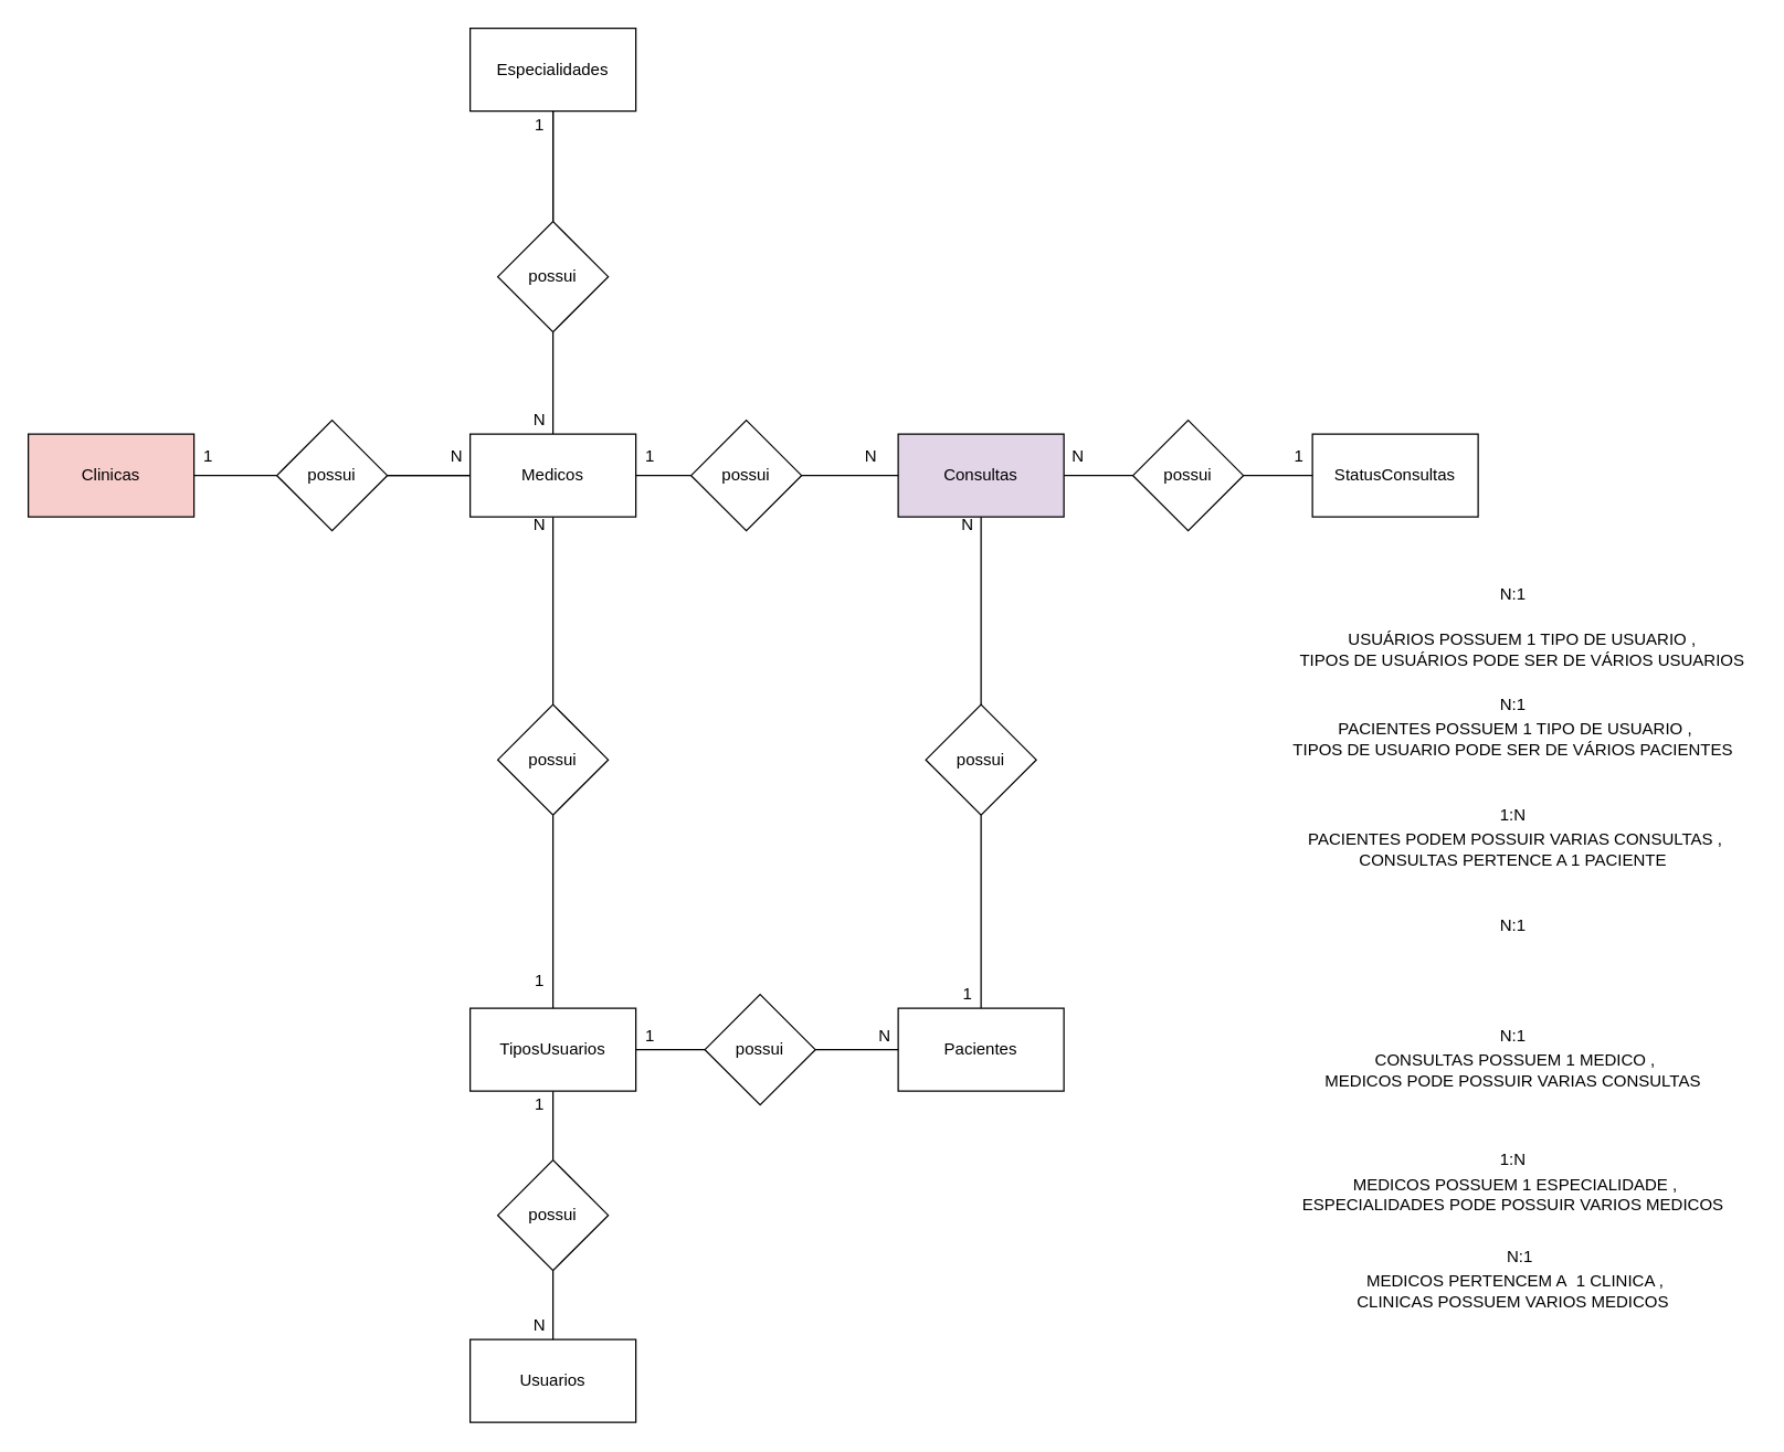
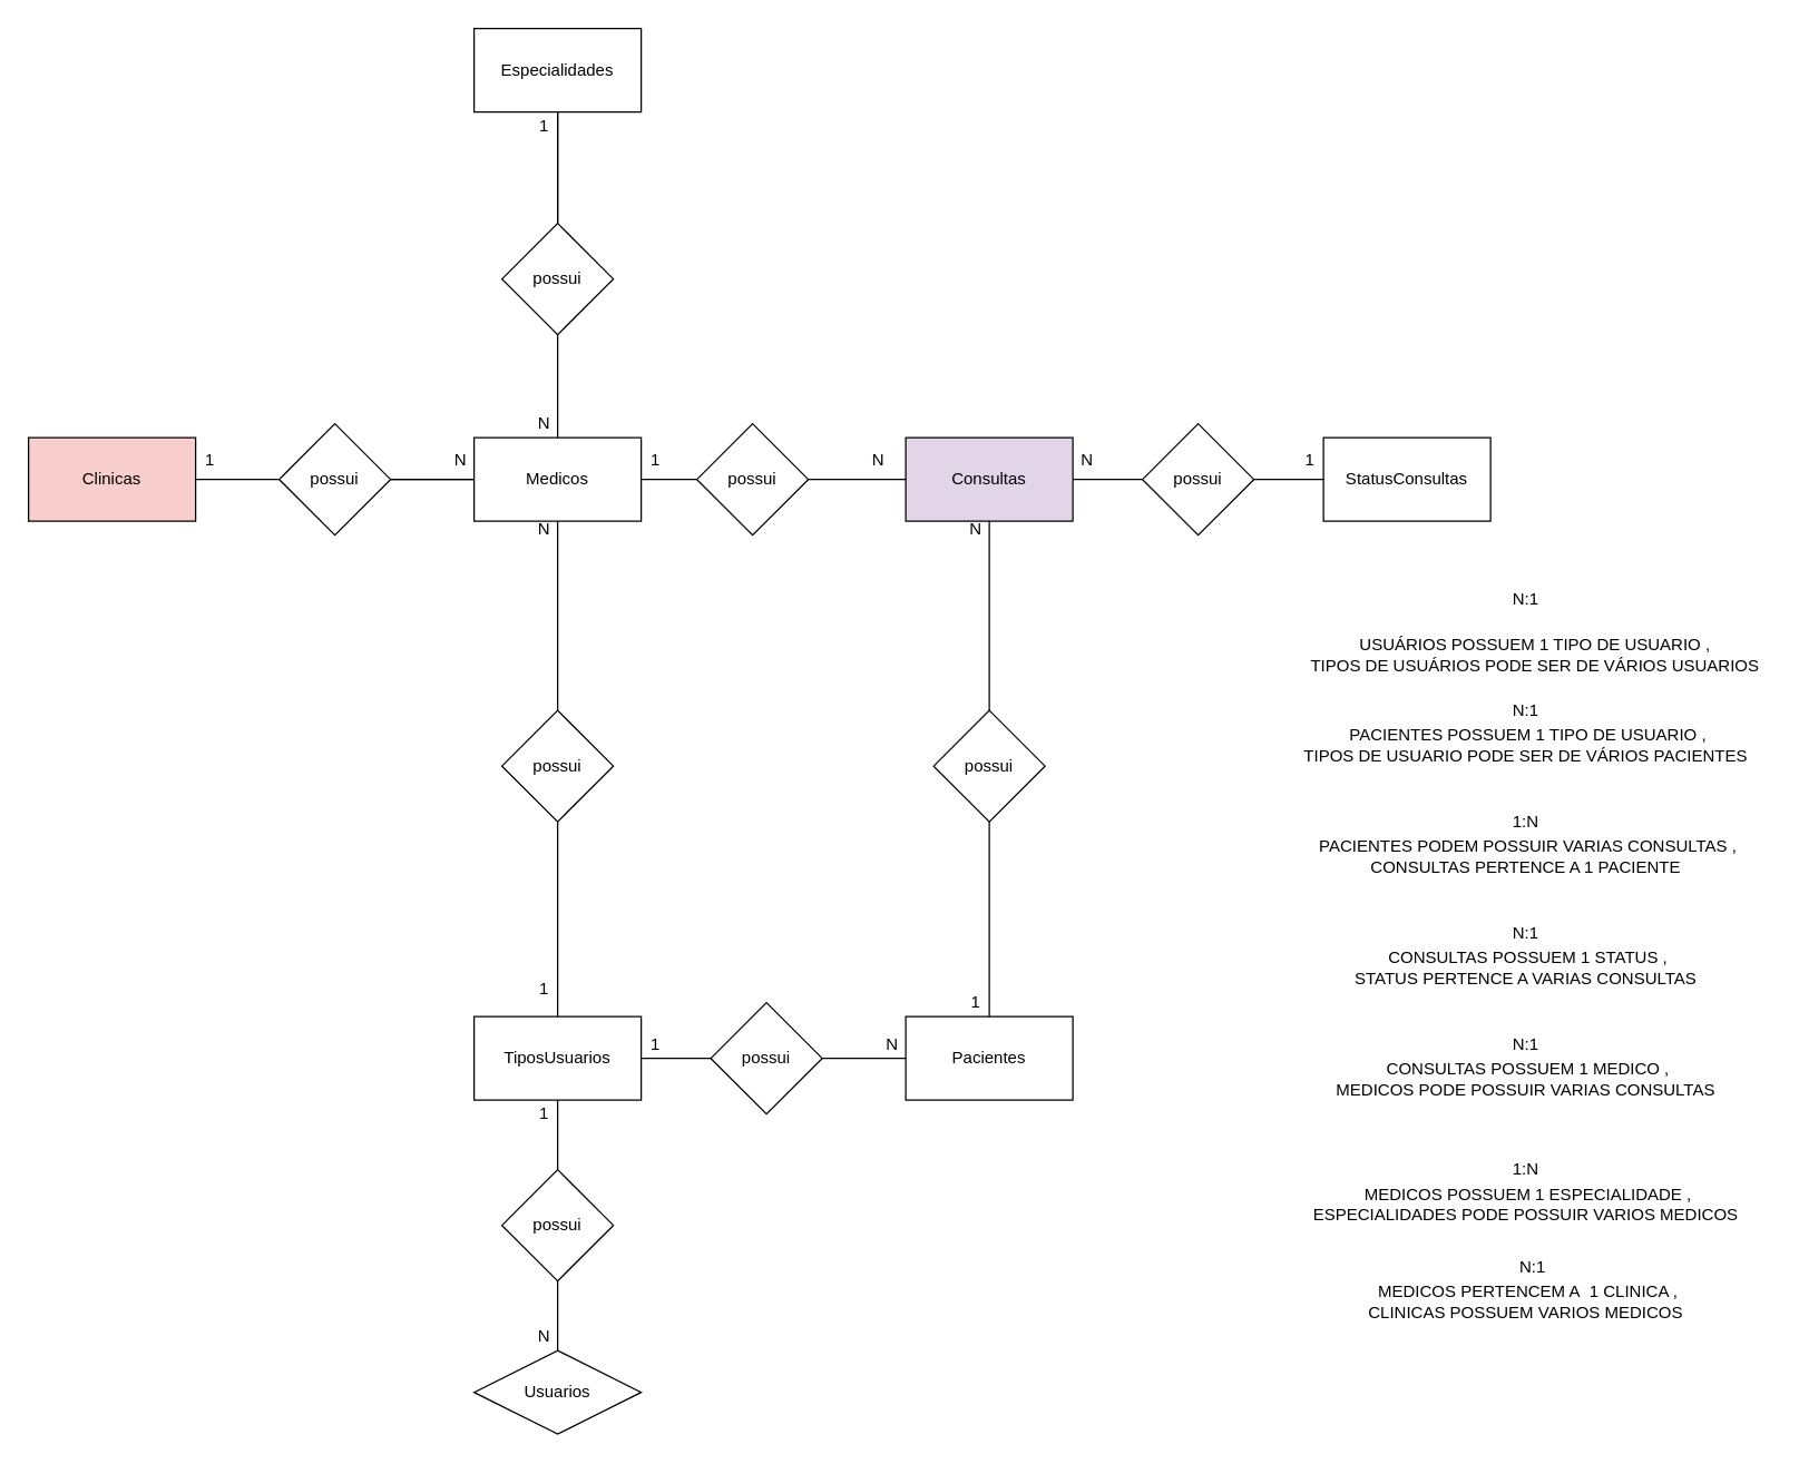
  <mxCell id="0" />
  <mxCell id="1" parent="0" />
  <mxCell id="2" value="" style="edgeStyle=orthogonalEdgeStyle;rounded=0;orthogonalLoop=1;jettySize=auto;html=1;endArrow=none;endFill=0;" parent="1" source="3" target="33" edge="1"><mxGeometry relative="1" as="geometry" /></mxCell>
  <mxCell id="3" value="Pacientes" style="rounded=0;whiteSpace=wrap;html=1;" parent="1" vertex="1"><mxGeometry x="650" y="730" width="120" height="60" as="geometry" /></mxCell>
  <mxCell id="4" value="" style="edgeStyle=orthogonalEdgeStyle;rounded=0;orthogonalLoop=1;jettySize=auto;html=1;endArrow=none;endFill=0;" parent="1" source="5" target="34" edge="1"><mxGeometry relative="1" as="geometry" /></mxCell>
  <mxCell id="5" value="Clinicas" style="rounded=0;whiteSpace=wrap;html=1;fillColor=#f8cecc;" parent="1" vertex="1"><mxGeometry x="20" y="314" width="120" height="60" as="geometry" /></mxCell>
  <mxCell id="6" value="" style="edgeStyle=orthogonalEdgeStyle;rounded=0;orthogonalLoop=1;jettySize=auto;html=1;endArrow=none;endFill=0;" parent="1" source="11" target="27" edge="1"><mxGeometry relative="1" as="geometry" /></mxCell>
  <mxCell id="7" value="" style="edgeStyle=orthogonalEdgeStyle;rounded=0;orthogonalLoop=1;jettySize=auto;html=1;endArrow=none;endFill=0;" parent="1" source="11" target="34" edge="1"><mxGeometry relative="1" as="geometry" /></mxCell>
  <mxCell id="8" value="" style="edgeStyle=orthogonalEdgeStyle;rounded=0;orthogonalLoop=1;jettySize=auto;html=1;endArrow=none;endFill=0;" parent="1" source="11" target="34" edge="1"><mxGeometry relative="1" as="geometry" /></mxCell>
  <mxCell id="9" value="" style="edgeStyle=orthogonalEdgeStyle;rounded=0;orthogonalLoop=1;jettySize=auto;html=1;endArrow=none;endFill=0;" parent="1" source="11" target="50" edge="1"><mxGeometry relative="1" as="geometry" /></mxCell>
  <mxCell id="10" value="" style="edgeStyle=orthogonalEdgeStyle;rounded=0;orthogonalLoop=1;jettySize=auto;html=1;endArrow=none;endFill=0;" parent="1" source="11" target="52" edge="1"><mxGeometry relative="1" as="geometry" /></mxCell>
  <mxCell id="11" value="Medicos" style="rounded=0;whiteSpace=wrap;html=1;" parent="1" vertex="1"><mxGeometry x="340" y="314" width="120" height="60" as="geometry" /></mxCell>
  <mxCell id="12" value="" style="edgeStyle=orthogonalEdgeStyle;rounded=0;orthogonalLoop=1;jettySize=auto;html=1;endArrow=none;endFill=0;" parent="1" source="13" target="26" edge="1"><mxGeometry relative="1" as="geometry" /></mxCell>
  <mxCell id="13" value="Consultas" style="rounded=0;whiteSpace=wrap;html=1;fillColor=#e1d5e7;" parent="1" vertex="1"><mxGeometry x="650" y="314" width="120" height="60" as="geometry" /></mxCell>
  <mxCell id="14" value="" style="edgeStyle=orthogonalEdgeStyle;rounded=0;orthogonalLoop=1;jettySize=auto;html=1;endArrow=none;endFill=0;" parent="1" source="16" target="27" edge="1"><mxGeometry relative="1" as="geometry" /></mxCell>
  <mxCell id="15" value="" style="edgeStyle=orthogonalEdgeStyle;rounded=0;orthogonalLoop=1;jettySize=auto;html=1;endArrow=none;endFill=0;" parent="1" source="16" target="27" edge="1"><mxGeometry relative="1" as="geometry" /></mxCell>
  <mxCell id="16" value="Especialidades" style="rounded=0;whiteSpace=wrap;html=1;" parent="1" vertex="1"><mxGeometry x="340" y="20" width="120" height="60" as="geometry" /></mxCell>
- <mxCell id="17" value="Usuarios" style="rounded=0;whiteSpace=wrap;html=1;" parent="1" vertex="1"><mxGeometry x="340" y="970" width="120" height="60" as="geometry" /></mxCell>
+ <mxCell id="17" value="Usuarios" style="rhombus;whiteSpace=wrap;html=1;" parent="1" vertex="1"><mxGeometry x="340" y="970" width="120" height="60" as="geometry" /></mxCell>
  <mxCell id="18" value="" style="edgeStyle=orthogonalEdgeStyle;rounded=0;orthogonalLoop=1;jettySize=auto;html=1;endArrow=none;endFill=0;" parent="1" source="21" target="23" edge="1"><mxGeometry relative="1" as="geometry" /></mxCell>
  <mxCell id="19" value="" style="edgeStyle=orthogonalEdgeStyle;rounded=0;orthogonalLoop=1;jettySize=auto;html=1;endArrow=none;endFill=0;" parent="1" source="21" target="31" edge="1"><mxGeometry relative="1" as="geometry" /></mxCell>
  <mxCell id="20" value="" style="edgeStyle=orthogonalEdgeStyle;rounded=0;orthogonalLoop=1;jettySize=auto;html=1;endArrow=none;endFill=0;" parent="1" source="21" target="50" edge="1"><mxGeometry relative="1" as="geometry" /></mxCell>
  <mxCell id="21" value="TiposUsuarios" style="rounded=0;whiteSpace=wrap;html=1;" parent="1" vertex="1"><mxGeometry x="340" y="730" width="120" height="60" as="geometry" /></mxCell>
  <mxCell id="22" value="" style="edgeStyle=orthogonalEdgeStyle;rounded=0;orthogonalLoop=1;jettySize=auto;html=1;endArrow=none;endFill=0;" parent="1" source="23" target="17" edge="1"><mxGeometry relative="1" as="geometry" /></mxCell>
  <mxCell id="23" value="possui" style="rhombus;whiteSpace=wrap;html=1;" parent="1" vertex="1"><mxGeometry x="360" y="840" width="80" height="80" as="geometry" /></mxCell>
  <mxCell id="24" value="StatusConsultas" style="rounded=0;whiteSpace=wrap;html=1;" parent="1" vertex="1"><mxGeometry x="950" y="314" width="120" height="60" as="geometry" /></mxCell>
  <mxCell id="25" value="" style="edgeStyle=orthogonalEdgeStyle;rounded=0;orthogonalLoop=1;jettySize=auto;html=1;endArrow=none;endFill=0;" parent="1" source="26" target="24" edge="1"><mxGeometry relative="1" as="geometry" /></mxCell>
  <mxCell id="26" value="possui" style="rhombus;whiteSpace=wrap;html=1;" parent="1" vertex="1"><mxGeometry x="820" y="304" width="80" height="80" as="geometry" /></mxCell>
  <mxCell id="27" value="possui" style="rhombus;whiteSpace=wrap;html=1;" parent="1" vertex="1"><mxGeometry x="360" y="160" width="80" height="80" as="geometry" /></mxCell>
  <mxCell id="28" value="1" style="text;html=1;align=center;verticalAlign=middle;resizable=0;points=[];autosize=1;" parent="1" vertex="1"><mxGeometry x="380" y="790" width="20" height="20" as="geometry" /></mxCell>
  <mxCell id="29" value="N" style="text;html=1;align=center;verticalAlign=middle;resizable=0;points=[];autosize=1;" parent="1" vertex="1"><mxGeometry x="380" y="950" width="20" height="20" as="geometry" /></mxCell>
  <mxCell id="30" value="" style="edgeStyle=orthogonalEdgeStyle;rounded=0;orthogonalLoop=1;jettySize=auto;html=1;endArrow=none;endFill=0;" parent="1" source="31" target="3" edge="1"><mxGeometry relative="1" as="geometry" /></mxCell>
  <mxCell id="31" value="possui" style="rhombus;whiteSpace=wrap;html=1;" parent="1" vertex="1"><mxGeometry x="510" y="720" width="80" height="80" as="geometry" /></mxCell>
  <mxCell id="32" value="" style="edgeStyle=orthogonalEdgeStyle;rounded=0;orthogonalLoop=1;jettySize=auto;html=1;endArrow=none;endFill=0;" parent="1" source="33" target="13" edge="1"><mxGeometry relative="1" as="geometry" /></mxCell>
  <mxCell id="33" value="possui" style="rhombus;whiteSpace=wrap;html=1;" parent="1" vertex="1"><mxGeometry x="670" y="510" width="80" height="80" as="geometry" /></mxCell>
  <mxCell id="34" value="possui" style="rhombus;whiteSpace=wrap;html=1;" parent="1" vertex="1"><mxGeometry x="200" y="304" width="80" height="80" as="geometry" /></mxCell>
  <mxCell id="35" value="&amp;nbsp;USUÁRIOS POSSUEM 1 TIPO DE USUARIO ,&lt;br&gt;&amp;nbsp;TIPOS DE USUÁRIOS PODE SER DE VÁRIOS USUARIOS" style="text;html=1;align=center;verticalAlign=middle;resizable=0;points=[];autosize=1;" parent="1" vertex="1"><mxGeometry x="930" y="455" width="340" height="30" as="geometry" /></mxCell>
  <mxCell id="36" value="N:1" style="text;html=1;align=center;verticalAlign=middle;resizable=0;points=[];autosize=1;" parent="1" vertex="1"><mxGeometry x="1080" y="420" width="30" height="20" as="geometry" /></mxCell>
  <mxCell id="37" value="&amp;nbsp;PACIENTES POSSUEM 1 TIPO DE USUARIO ,&lt;br&gt;TIPOS DE USUARIO PODE SER DE VÁRIOS PACIENTES" style="text;html=1;align=center;verticalAlign=middle;resizable=0;points=[];autosize=1;" parent="1" vertex="1"><mxGeometry x="930" y="520" width="330" height="30" as="geometry" /></mxCell>
  <mxCell id="38" value="1" style="text;html=1;align=center;verticalAlign=middle;resizable=0;points=[];autosize=1;" parent="1" vertex="1"><mxGeometry x="460" y="740" width="20" height="20" as="geometry" /></mxCell>
  <mxCell id="39" value="N" style="text;html=1;align=center;verticalAlign=middle;resizable=0;points=[];autosize=1;" parent="1" vertex="1"><mxGeometry x="630" y="740" width="20" height="20" as="geometry" /></mxCell>
  <mxCell id="40" value="N:1" style="text;html=1;align=center;verticalAlign=middle;resizable=0;points=[];autosize=1;" parent="1" vertex="1"><mxGeometry x="1080" y="500" width="30" height="20" as="geometry" /></mxCell>
  <mxCell id="41" value="1:N" style="text;html=1;align=center;verticalAlign=middle;resizable=0;points=[];autosize=1;" parent="1" vertex="1"><mxGeometry x="1080" y="580" width="30" height="20" as="geometry" /></mxCell>
  <mxCell id="42" value="&amp;nbsp;PACIENTES PODEM POSSUIR VARIAS CONSULTAS ,&lt;br&gt;CONSULTAS PERTENCE A 1 PACIENTE" style="text;html=1;align=center;verticalAlign=middle;resizable=0;points=[];autosize=1;" parent="1" vertex="1"><mxGeometry x="935" y="600" width="320" height="30" as="geometry" /></mxCell>
+ <mxCell id="43" value="&amp;nbsp;CONSULTAS POSSUEM 1 STATUS ,&lt;br&gt;STATUS PERTENCE A VARIAS CONSULTAS" style="text;html=1;align=center;verticalAlign=middle;resizable=0;points=[];autosize=1;" parent="1" vertex="1"><mxGeometry x="965" y="680" width="260" height="30" as="geometry" /></mxCell>
  <mxCell id="44" value="N:1" style="text;html=1;align=center;verticalAlign=middle;resizable=0;points=[];autosize=1;" parent="1" vertex="1"><mxGeometry x="1080" y="660" width="30" height="20" as="geometry" /></mxCell>
  <mxCell id="45" value="&amp;nbsp;CONSULTAS POSSUEM 1 MEDICO ,&lt;br&gt;MEDICOS PODE POSSUIR VARIAS CONSULTAS" style="text;html=1;align=center;verticalAlign=middle;resizable=0;points=[];autosize=1;" parent="1" vertex="1"><mxGeometry x="950" y="760" width="290" height="30" as="geometry" /></mxCell>
  <mxCell id="46" value="N:1" style="text;html=1;align=center;verticalAlign=middle;resizable=0;points=[];autosize=1;" parent="1" vertex="1"><mxGeometry x="1080" y="740" width="30" height="20" as="geometry" /></mxCell>
  <mxCell id="47" value="&amp;nbsp;MEDICOS POSSUEM 1 ESPECIALIDADE ,&lt;br&gt;ESPECIALIDADES PODE POSSUIR VARIOS MEDICOS" style="text;html=1;align=center;verticalAlign=middle;resizable=0;points=[];autosize=1;" parent="1" vertex="1"><mxGeometry x="935" y="850" width="320" height="30" as="geometry" /></mxCell>
  <mxCell id="48" value="1:N" style="text;html=1;align=center;verticalAlign=middle;resizable=0;points=[];autosize=1;" parent="1" vertex="1"><mxGeometry x="1080" y="830" width="30" height="20" as="geometry" /></mxCell>
  <mxCell id="49" value="&amp;nbsp;MEDICOS PERTENCEM A&amp;nbsp; 1 CLINICA ,&lt;br&gt;CLINICAS POSSUEM VARIOS MEDICOS" style="text;html=1;align=center;verticalAlign=middle;resizable=0;points=[];autosize=1;" parent="1" vertex="1"><mxGeometry x="975" y="920" width="240" height="30" as="geometry" /></mxCell>
  <mxCell id="50" value="possui" style="rhombus;whiteSpace=wrap;html=1;" parent="1" vertex="1"><mxGeometry x="360" y="510" width="80" height="80" as="geometry" /></mxCell>
  <mxCell id="51" value="" style="edgeStyle=orthogonalEdgeStyle;rounded=0;orthogonalLoop=1;jettySize=auto;html=1;endArrow=none;endFill=0;" parent="1" source="52" target="13" edge="1"><mxGeometry relative="1" as="geometry" /></mxCell>
  <mxCell id="52" value="possui" style="rhombus;whiteSpace=wrap;html=1;" parent="1" vertex="1"><mxGeometry x="500" y="304" width="80" height="80" as="geometry" /></mxCell>
  <mxCell id="53" value="1" style="text;html=1;align=center;verticalAlign=middle;resizable=0;points=[];autosize=1;" parent="1" vertex="1"><mxGeometry x="690" y="710" width="20" height="20" as="geometry" /></mxCell>
  <mxCell id="54" value="N" style="text;html=1;align=center;verticalAlign=middle;resizable=0;points=[];autosize=1;" parent="1" vertex="1"><mxGeometry x="690" y="370" width="20" height="20" as="geometry" /></mxCell>
  <mxCell id="55" value="N" style="text;html=1;align=center;verticalAlign=middle;resizable=0;points=[];autosize=1;" parent="1" vertex="1"><mxGeometry x="620" y="320" width="20" height="20" as="geometry" /></mxCell>
  <mxCell id="56" value="1" style="text;html=1;align=center;verticalAlign=middle;resizable=0;points=[];autosize=1;" parent="1" vertex="1"><mxGeometry x="460" y="320" width="20" height="20" as="geometry" /></mxCell>
  <mxCell id="57" value="N" style="text;html=1;align=center;verticalAlign=middle;resizable=0;points=[];autosize=1;" parent="1" vertex="1"><mxGeometry x="770" y="320" width="20" height="20" as="geometry" /></mxCell>
  <mxCell id="58" value="1" style="text;html=1;align=center;verticalAlign=middle;resizable=0;points=[];autosize=1;" parent="1" vertex="1"><mxGeometry x="930" y="320" width="20" height="20" as="geometry" /></mxCell>
  <mxCell id="59" value="1" style="text;html=1;align=center;verticalAlign=middle;resizable=0;points=[];autosize=1;" parent="1" vertex="1"><mxGeometry x="380" y="700" width="20" height="20" as="geometry" /></mxCell>
  <mxCell id="60" value="N" style="text;html=1;align=center;verticalAlign=middle;resizable=0;points=[];autosize=1;" parent="1" vertex="1"><mxGeometry x="380" y="370" width="20" height="20" as="geometry" /></mxCell>
  <mxCell id="61" value="N" style="text;html=1;align=center;verticalAlign=middle;resizable=0;points=[];autosize=1;" parent="1" vertex="1"><mxGeometry x="380" y="294" width="20" height="20" as="geometry" /></mxCell>
  <mxCell id="62" value="1" style="text;html=1;align=center;verticalAlign=middle;resizable=0;points=[];autosize=1;" parent="1" vertex="1"><mxGeometry x="380" y="80" width="20" height="20" as="geometry" /></mxCell>
  <mxCell id="63" value="N" style="text;html=1;align=center;verticalAlign=middle;resizable=0;points=[];autosize=1;" parent="1" vertex="1"><mxGeometry x="320" y="320" width="20" height="20" as="geometry" /></mxCell>
  <mxCell id="64" value="1" style="text;html=1;align=center;verticalAlign=middle;resizable=0;points=[];autosize=1;" parent="1" vertex="1"><mxGeometry x="140" y="320" width="20" height="20" as="geometry" /></mxCell>
  <mxCell id="65" value="N:1" style="text;html=1;align=center;verticalAlign=middle;resizable=0;points=[];autosize=1;" parent="1" vertex="1"><mxGeometry x="1085" y="900" width="30" height="20" as="geometry" /></mxCell>
